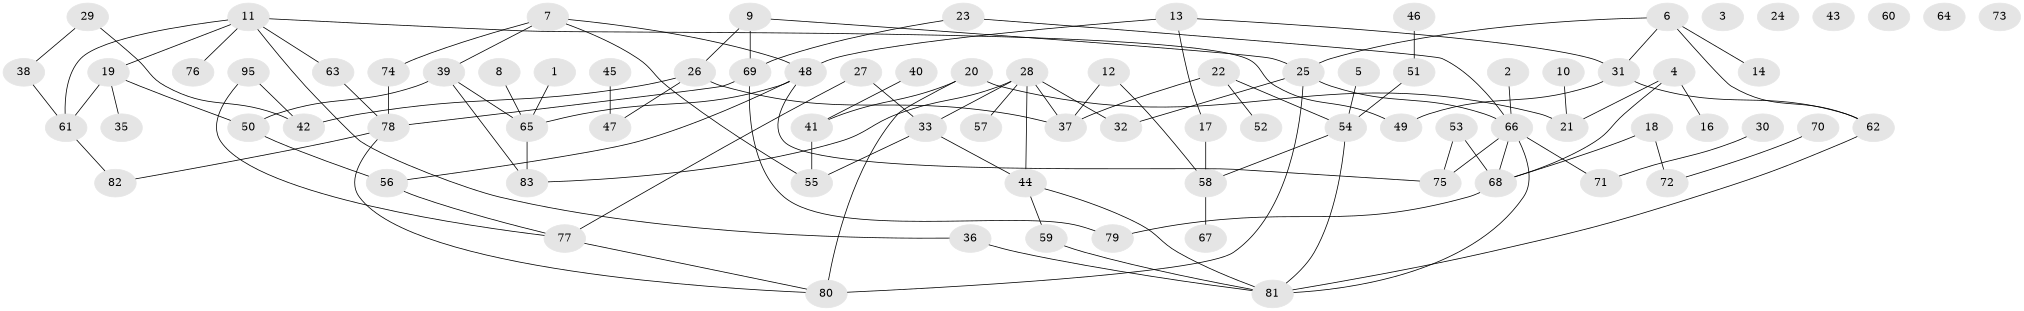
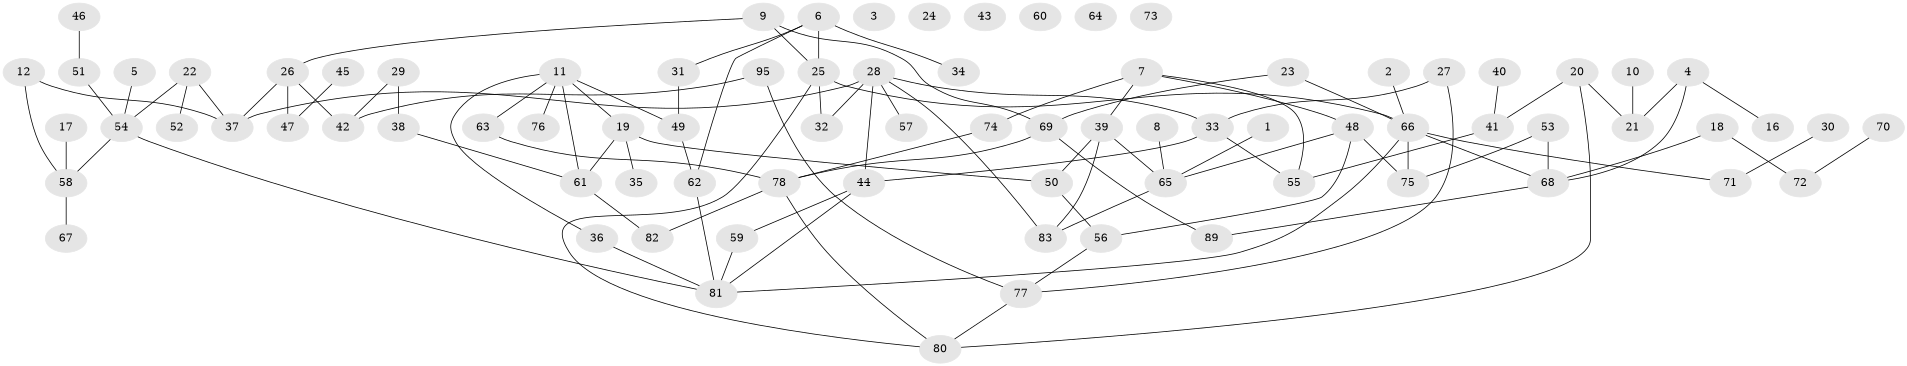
  graph {
    node [color=gray90 style=filled]
    1
    65
    83
    2
    66
    68
    71
    81
    75
    3
    4
    16
    21
-   79
+   79 [label=89]
    5
    54
    58
    6
    25
    31
-   34 [label=14]
+   34
    62
    80
    32
    49
    7
    39
    48
    55
    74
    50
    56
    78
    8
    9
    26
    69
    37
    42
    47
    10
    11
    19
    36
    61
    63
    76
    35
    82
    12
    67
-   13
    17
    41
    n55 [label=95]
    77
    18
    72
    20
    22
    52
    23
    24
    27
    33
    44
    28
    57
    59
    29
    38
    30
    40
    43
    45
    46
    51
    53
    60
    64
    70
    73
    1 -- 65
    65 -- 83
    2 -- 66
    66 -- 68
    66 -- 71
    66 -- 81
    66 -- 75
    68 -- 79
    4 -- 68
    4 -- 16
    4 -- 21
    5 -- 54
    54 -- 81
    54 -- 58
    58 -- 67
    6 -- 25
    6 -- 31
    6 -- 34
    6 -- 62
    25 -- 66
    25 -- 80
    25 -- 32
    31 -- 49
    62 -- 81
-   31 -- 62
+   49 -- 62
    7 -- 39
    7 -- 48
    7 -- 55
    7 -- 74
    39 -- 65
    39 -- 83
    39 -- 50
    48 -- 65
    48 -- 75
    48 -- 56
    74 -- 78
    50 -- 56
    56 -- 77
    78 -- 80
    78 -- 82
    8 -- 65
    9 -- 25
    9 -- 26
    9 -- 69
    26 -- 37
    26 -- 42
    26 -- 47
    69 -- 79
    69 -- 78
    10 -- 21
    11 -- 49
    11 -- 19
    11 -- 36
    11 -- 61
    11 -- 63
    11 -- 76
    19 -- 50
    19 -- 61
    19 -- 35
    36 -- 81
    61 -- 82
    63 -- 78
    12 -- 58
    12 -- 37
-   13 -- 31
-   13 -- 48
-   13 -- 17
    17 -- 58
    41 -- 55
    n55 -- 42
    n55 -- 77
    77 -- 80
    18 -- 68
    18 -- 72
    20 -- 21
    20 -- 80
    20 -- 41
    22 -- 54
    22 -- 37
    22 -- 52
    23 -- 66
    23 -- 69
    27 -- 77
    27 -- 33
    33 -- 55
    33 -- 44
    44 -- 81
    44 -- 59
    28 -- 83
    28 -- 32
    28 -- 37
    28 -- 33
    28 -- 44
    28 -- 57
    59 -- 81
    29 -- 42
    29 -- 38
    38 -- 61
    30 -- 71
    40 -- 41
    45 -- 47
    46 -- 51
    51 -- 54
    53 -- 68
    53 -- 75
    70 -- 72
  }
